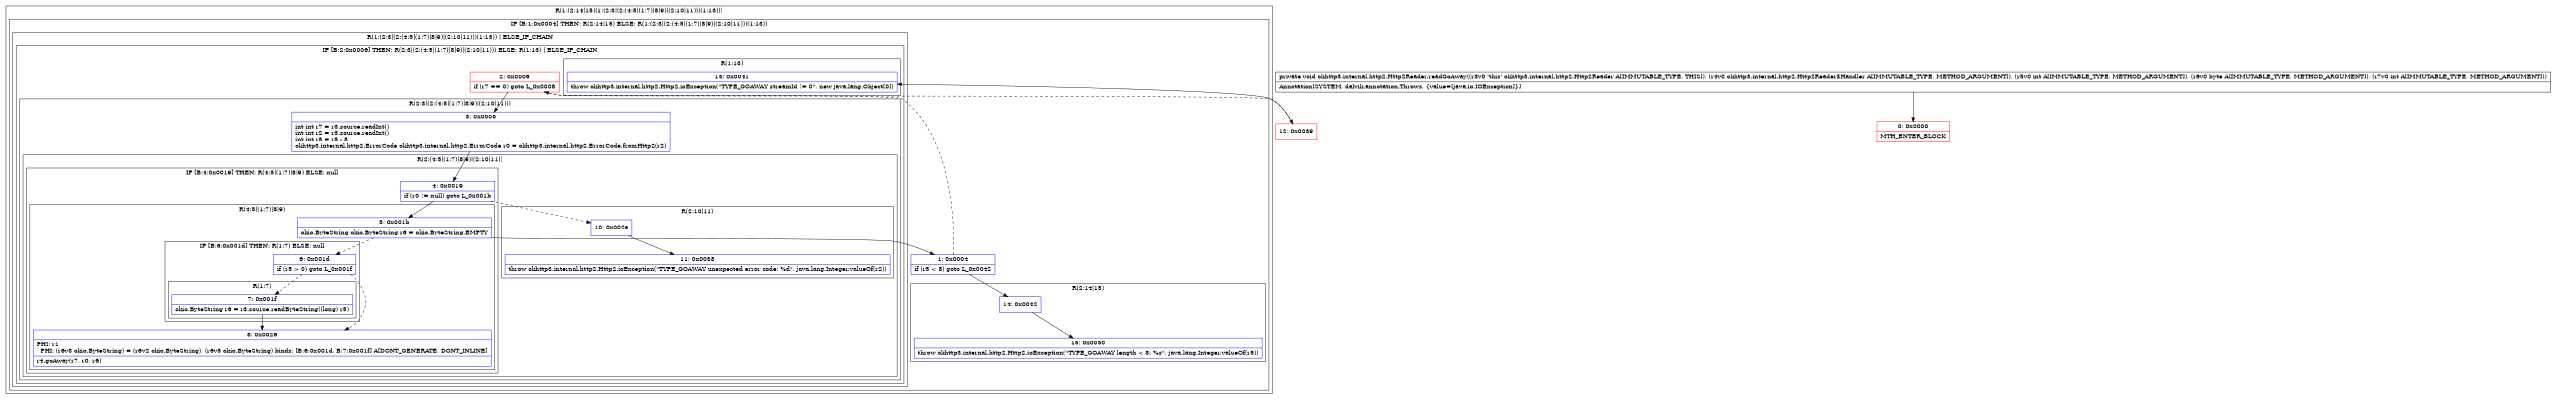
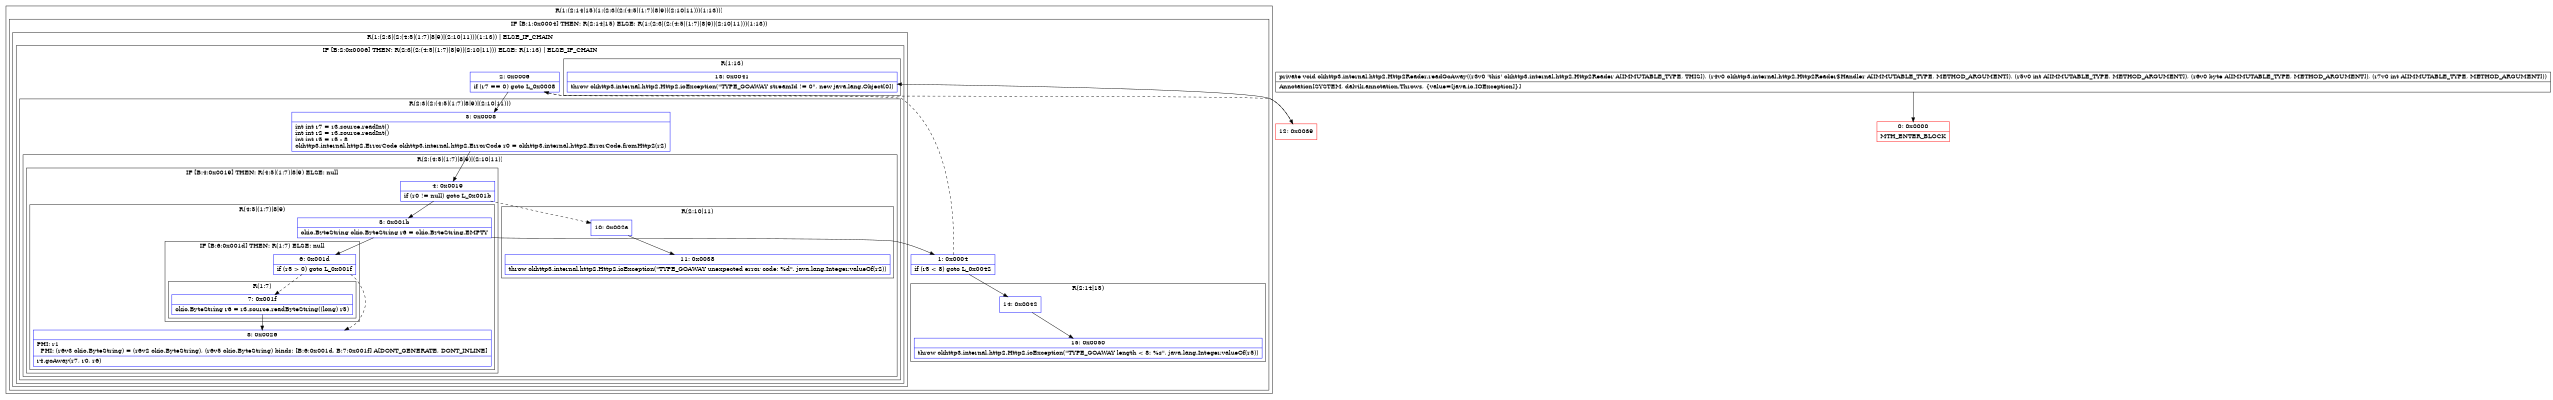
  digraph {
    node [color=blue shape=record]
    n1 [label="{14\:\ 0x0042}"]
    n2 [label="{15\:\ 0x0050|throw okhttp3.internal.http2.Http2.ioException(\"TYPE_GOAWAY length \< 8: %s\", java.lang.Integer.valueOf(r5))\l}"]
    n3 [label="{7\:\ 0x001f|okio.ByteString r6 = r3.source.readByteString((long) r5)\l}"]
    n4 [label="{6\:\ 0x001d|if (r5 \> 0) goto L_0x001f\l}"]
    n5 [label="{5\:\ 0x001b|okio.ByteString okio.ByteString r6 = okio.ByteString.EMPTY\l}"]
    n6 [label="{8\:\ 0x0026|PHI: r1 \l  PHI: (r6v3 okio.ByteString) = (r6v2 okio.ByteString), (r6v5 okio.ByteString) binds: [B:6:0x001d, B:7:0x001f] A[DONT_GENERATE, DONT_INLINE]\l|r4.goAway(r7, r0, r6)\l}"]
    n7 [label="{4\:\ 0x0019|if (r0 != null) goto L_0x001b\l}"]
    n8 [label="{10\:\ 0x002a}"]
    n9 [label="{11\:\ 0x0038|throw okhttp3.internal.http2.Http2.ioException(\"TYPE_GOAWAY unexpected error code: %d\", java.lang.Integer.valueOf(r2))\l}"]
    n10 [label="{3\:\ 0x0008|int int r7 = r3.source.readInt()\lint int r2 = r3.source.readInt()\lint int r5 = r5 \- 8\lokhttp3.internal.http2.ErrorCode okhttp3.internal.http2.ErrorCode r0 = okhttp3.internal.http2.ErrorCode.fromHttp2(r2)\l}"]
    n11 [label="{13\:\ 0x0041|throw okhttp3.internal.http2.Http2.ioException(\"TYPE_GOAWAY streamId != 0\", new java.lang.Object[0])\l}"]
-   n12 [color=red label="{2\:\ 0x0006|if (r7 == 0) goto L_0x0008\l}"]
+   n12 [label="{2\:\ 0x0006|if (r7 == 0) goto L_0x0008\l}"]
    n13 [label="{1\:\ 0x0004|if (r5 \< 8) goto L_0x0042\l}"]
    n14 [color=red label="{12\:\ 0x0039}"]
    n15 [color=red label="{0\:\ 0x0000|MTH_ENTER_BLOCK\l}"]
    n16 [label="{private void okhttp3.internal.http2.Http2Reader.readGoAway((r3v0 'this' okhttp3.internal.http2.Http2Reader A[IMMUTABLE_TYPE, THIS]), (r4v0 okhttp3.internal.http2.Http2Reader$Handler A[IMMUTABLE_TYPE, METHOD_ARGUMENT]), (r5v0 int A[IMMUTABLE_TYPE, METHOD_ARGUMENT]), (r6v0 byte A[IMMUTABLE_TYPE, METHOD_ARGUMENT]), (r7v0 int A[IMMUTABLE_TYPE, METHOD_ARGUMENT]))  | Annotation[SYSTEM, dalvik.annotation.Throws, \{value=[java.io.IOException]\}]\l}" color=""]
    subgraph cluster_1 {
      label="R(1:(2:14|15)(1:(2:3|(2:(4:5|(1:7)|8|9)|(2:10|11)))(1:13)))"
      subgraph cluster_2 {
        label="IF [B:1:0x0004] THEN: R(2:14|15) ELSE: R(1:(2:3|(2:(4:5|(1:7)|8|9)|(2:10|11)))(1:13))"
        n13
        subgraph cluster_3 {
          label="R(2:14|15)"
          n1
          n2
        }
        subgraph cluster_4 {
          label="R(1:(2:3|(2:(4:5|(1:7)|8|9)|(2:10|11)))(1:13)) | ELSE_IF_CHAIN\l"
          subgraph cluster_5 {
            label="IF [B:2:0x0006] THEN: R(2:3|(2:(4:5|(1:7)|8|9)|(2:10|11))) ELSE: R(1:13) | ELSE_IF_CHAIN\l"
            n12
            subgraph cluster_6 {
              label="R(2:3|(2:(4:5|(1:7)|8|9)|(2:10|11)))"
              n10
              subgraph cluster_7 {
                label="R(2:(4:5|(1:7)|8|9)|(2:10|11))"
                subgraph cluster_8 {
                  label="IF [B:4:0x0019] THEN: R(4:5|(1:7)|8|9) ELSE: null"
                  n7
                  subgraph cluster_9 {
                    label="R(4:5|(1:7)|8|9)"
                    n5
                    n6
                    subgraph cluster_10 {
                      label="IF [B:6:0x001d] THEN: R(1:7) ELSE: null"
                      n4
                      subgraph cluster_11 {
                        label="R(1:7)"
                        n3
                      }
                    }
                  }
                }
                subgraph cluster_12 {
                  label="R(2:10|11)"
                  n8
                  n9
                }
              }
            }
            subgraph cluster_13 {
              label="R(1:13)"
              n11
            }
          }
        }
      }
    }
    n1 -> n2
    n3 -> n6
    n4 -> n3 [style=dashed]
    n4 -> n6 [style=dashed]
-   n5 -> n4 [style=dashed]
+   n5 -> n4
    n5 -> n13
    n7 -> n5
    n7 -> n8 [style=dashed]
    n8 -> n9
    n10 -> n7
    n12 -> n10
    n12 -> n14 [style=dashed]
    n13 -> n1
    n13 -> n12 [style=dashed]
    n14 -> n11
    n16 -> n15
  }
